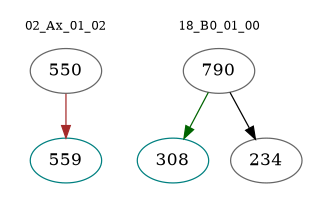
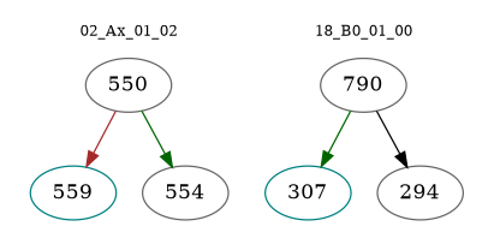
  digraph {
    node [color=gray40]
    edge [color=darkgreen]
    n1 [label=550]
    n2 [color=teal label=559]
+   n3 [label=554]
    n4 [label=790]
-   n5 [color=teal label=308]
-   n6 [label=234]
+   n5 [color=teal label=307]
+   n6 [label=294]
    subgraph cluster_1 {
      color=white
      fontsize=10
      label="02_Ax_01_02"
      n1
      n2
+     n3
    }
    subgraph cluster_2 {
      color=white
      fontsize=10
      label="18_B0_01_00"
      n4
      n5
      n6
    }
    n1 -> n2 [color=brown]
+   n1 -> n3
    n4 -> n5
    n4 -> n6 [color=black]
  }
